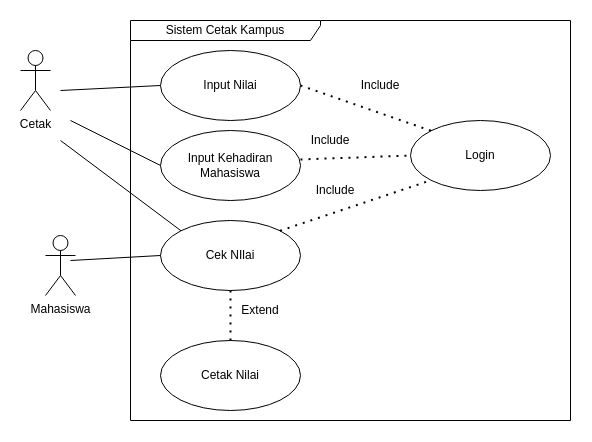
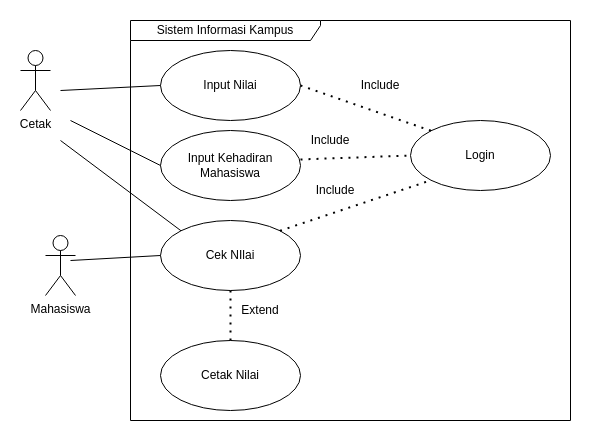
  <mxCell id="0" />
  <mxCell id="1" parent="0" />
  <mxCell id="2" value="Cetak" style="shape=umlActor;verticalLabelPosition=bottom;verticalAlign=top;html=1;" vertex="1" parent="1"><mxGeometry x="20" y="50" width="30" height="60" as="geometry" /></mxCell>
  <mxCell id="3" value="Input Nilai" style="ellipse;whiteSpace=wrap;html=1;" vertex="1" parent="1"><mxGeometry x="160" y="50" width="140" height="70" as="geometry" /></mxCell>
  <mxCell id="4" value="Mahasiswa" style="shape=umlActor;verticalLabelPosition=bottom;verticalAlign=top;html=1;" vertex="1" parent="1"><mxGeometry x="45" y="235" width="30" height="60" as="geometry" /></mxCell>
  <mxCell id="5" value="Input Kehadiran Mahasiswa" style="ellipse;whiteSpace=wrap;html=1;" vertex="1" parent="1"><mxGeometry x="160" y="130" width="140" height="70" as="geometry" /></mxCell>
  <mxCell id="6" value="Cek NIlai" style="ellipse;whiteSpace=wrap;html=1;" vertex="1" parent="1"><mxGeometry x="160" y="220" width="140" height="70" as="geometry" /></mxCell>
  <mxCell id="7" value="" style="endArrow=none;html=1;entryX=0;entryY=0.5;entryDx=0;entryDy=0;" edge="1" parent="1" target="3"><mxGeometry width="50" height="50" relative="1" as="geometry"><mxPoint x="60" y="90" as="sourcePoint" /><mxPoint x="110" y="40" as="targetPoint" /></mxGeometry></mxCell>
  <mxCell id="8" value="" style="endArrow=none;html=1;entryX=0;entryY=0.5;entryDx=0;entryDy=0;" edge="1" parent="1" target="5"><mxGeometry width="50" height="50" relative="1" as="geometry"><mxPoint x="70" y="120" as="sourcePoint" /><mxPoint x="380" y="220" as="targetPoint" /></mxGeometry></mxCell>
  <mxCell id="9" value="" style="endArrow=none;html=1;entryX=0;entryY=0.5;entryDx=0;entryDy=0;" edge="1" parent="1" target="6"><mxGeometry width="50" height="50" relative="1" as="geometry"><mxPoint x="70" y="260" as="sourcePoint" /><mxPoint x="380" y="220" as="targetPoint" /></mxGeometry></mxCell>
  <mxCell id="10" value="" style="endArrow=none;html=1;entryX=0;entryY=0;entryDx=0;entryDy=0;" edge="1" parent="1" target="6"><mxGeometry width="50" height="50" relative="1" as="geometry"><mxPoint x="60" y="140" as="sourcePoint" /><mxPoint x="380" y="220" as="targetPoint" /></mxGeometry></mxCell>
  <mxCell id="11" value="Login" style="ellipse;whiteSpace=wrap;html=1;" vertex="1" parent="1"><mxGeometry x="410" y="120" width="140" height="70" as="geometry" /></mxCell>
  <mxCell id="12" value="" style="endArrow=none;dashed=1;html=1;dashPattern=1 3;strokeWidth=2;exitX=1;exitY=0;exitDx=0;exitDy=0;entryX=0;entryY=1;entryDx=0;entryDy=0;" edge="1" parent="1" source="6" target="11"><mxGeometry width="50" height="50" relative="1" as="geometry"><mxPoint x="330" y="270" as="sourcePoint" /><mxPoint x="380" y="220" as="targetPoint" /></mxGeometry></mxCell>
  <mxCell id="13" value="" style="endArrow=none;dashed=1;html=1;dashPattern=1 3;strokeWidth=2;exitX=1;exitY=0.414;exitDx=0;exitDy=0;exitPerimeter=0;entryX=0;entryY=0.5;entryDx=0;entryDy=0;" edge="1" parent="1" source="5" target="11"><mxGeometry width="50" height="50" relative="1" as="geometry"><mxPoint x="330" y="270" as="sourcePoint" /><mxPoint x="380" y="220" as="targetPoint" /></mxGeometry></mxCell>
  <mxCell id="14" value="" style="endArrow=none;dashed=1;html=1;dashPattern=1 3;strokeWidth=2;exitX=1;exitY=0.5;exitDx=0;exitDy=0;entryX=0;entryY=0;entryDx=0;entryDy=0;" edge="1" parent="1" source="3" target="11"><mxGeometry width="50" height="50" relative="1" as="geometry"><mxPoint x="330" y="270" as="sourcePoint" /><mxPoint x="380" y="220" as="targetPoint" /></mxGeometry></mxCell>
  <mxCell id="15" value="Include" style="text;html=1;strokeColor=none;fillColor=none;align=center;verticalAlign=middle;whiteSpace=wrap;rounded=0;" vertex="1" parent="1"><mxGeometry x="360" y="75" width="40" height="20" as="geometry" /></mxCell>
  <mxCell id="16" value="Include" style="text;html=1;strokeColor=none;fillColor=none;align=center;verticalAlign=middle;whiteSpace=wrap;rounded=0;" vertex="1" parent="1"><mxGeometry x="310" y="130" width="40" height="20" as="geometry" /></mxCell>
  <mxCell id="17" value="Include" style="text;html=1;strokeColor=none;fillColor=none;align=center;verticalAlign=middle;whiteSpace=wrap;rounded=0;" vertex="1" parent="1"><mxGeometry x="315" y="180" width="40" height="20" as="geometry" /></mxCell>
  <mxCell id="18" value="Cetak Nilai" style="ellipse;whiteSpace=wrap;html=1;" vertex="1" parent="1"><mxGeometry x="160" y="340" width="140" height="70" as="geometry" /></mxCell>
  <mxCell id="19" value="" style="endArrow=none;dashed=1;html=1;dashPattern=1 3;strokeWidth=2;exitX=0.5;exitY=0;exitDx=0;exitDy=0;entryX=0.5;entryY=1;entryDx=0;entryDy=0;" edge="1" parent="1" source="18" target="6"><mxGeometry width="50" height="50" relative="1" as="geometry"><mxPoint x="330" y="180" as="sourcePoint" /><mxPoint x="380" y="130" as="targetPoint" /></mxGeometry></mxCell>
  <mxCell id="20" value="Extend" style="text;html=1;strokeColor=none;fillColor=none;align=center;verticalAlign=middle;whiteSpace=wrap;rounded=0;" vertex="1" parent="1"><mxGeometry x="240" y="300" width="40" height="20" as="geometry" /></mxCell>
- <mxCell id="21" value="Sistem Cetak Kampus" style="shape=umlFrame;whiteSpace=wrap;html=1;width=190;height=20;" vertex="1" parent="1"><mxGeometry x="130" y="20" width="440" height="400" as="geometry" /></mxCell>
+ <mxCell id="21" value="Sistem Informasi Kampus" style="shape=umlFrame;whiteSpace=wrap;html=1;width=190;height=20;" vertex="1" parent="1"><mxGeometry x="130" y="20" width="440" height="400" as="geometry" /></mxCell>
